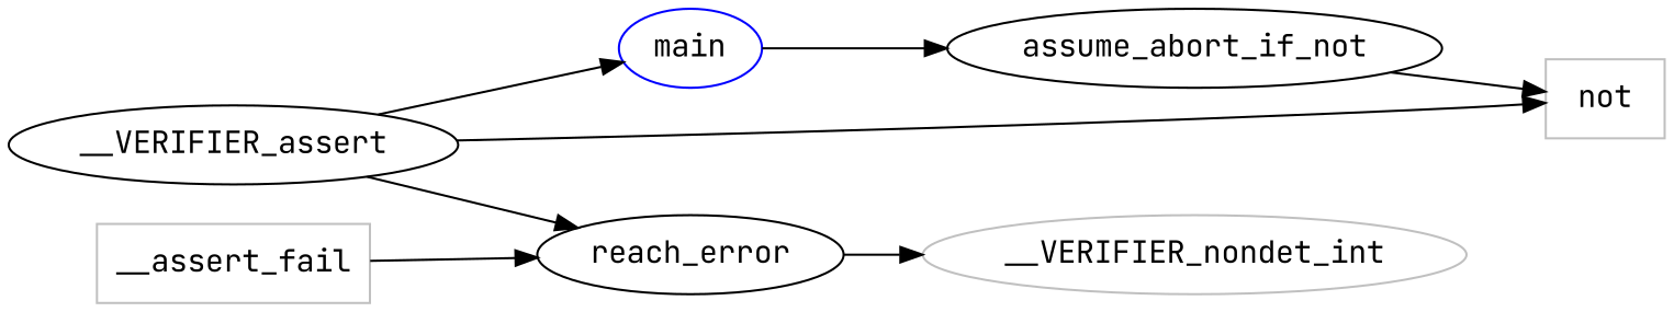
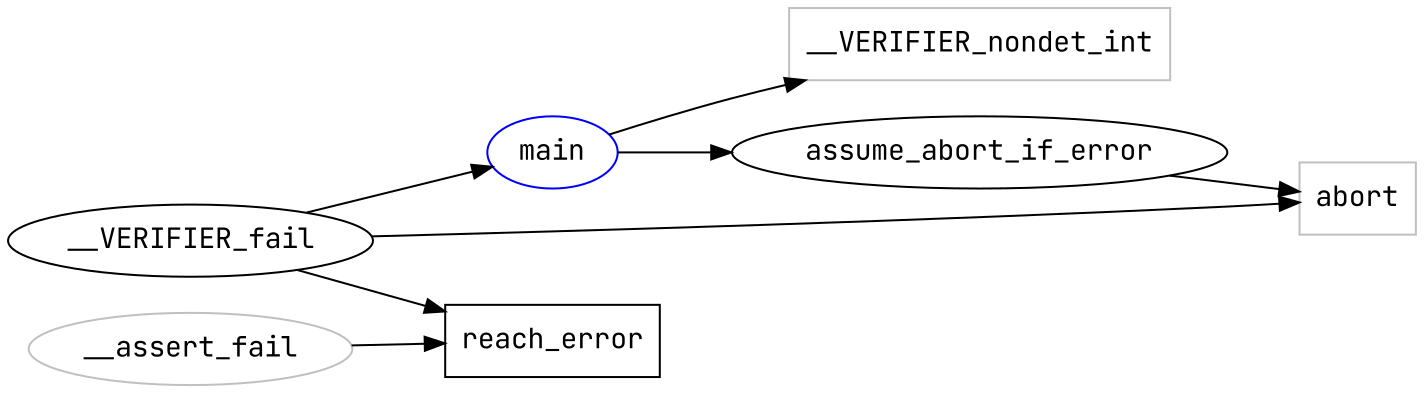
  digraph {
    fontname="JetBrains Mono"
    rankdir=LR
    node [fontname="JetBrains Mono"]
    edge [fontname="JetBrains Mono"]
    main [color=blue shape=ellipse]
-   n2 [color=grey label=__VERIFIER_nondet_int shape=ellipse]
-   n3 [label=assume_abort_if_not]
-   n4 [color=grey label=not shape=box]
-   n5 [label=__VERIFIER_assert]
-   n6 [label=reach_error]
-   n7 [color=grey label=__assert_fail shape=box]
-   n6 -> n2
+   n2 [color=grey label=__VERIFIER_nondet_int shape=box]
+   n3 [label=assume_abort_if_error]
+   n4 [color=grey label=abort shape=box]
+   n5 [label=__VERIFIER_fail]
+   n6 [label=reach_error shape=box]
+   n7 [color=grey label=__assert_fail shape=ellipse]
+   main -> n2
    main -> n3
    n3 -> n4
    n5 -> main
    n5 -> n4
    n5 -> n6
    n7 -> n6
  }
